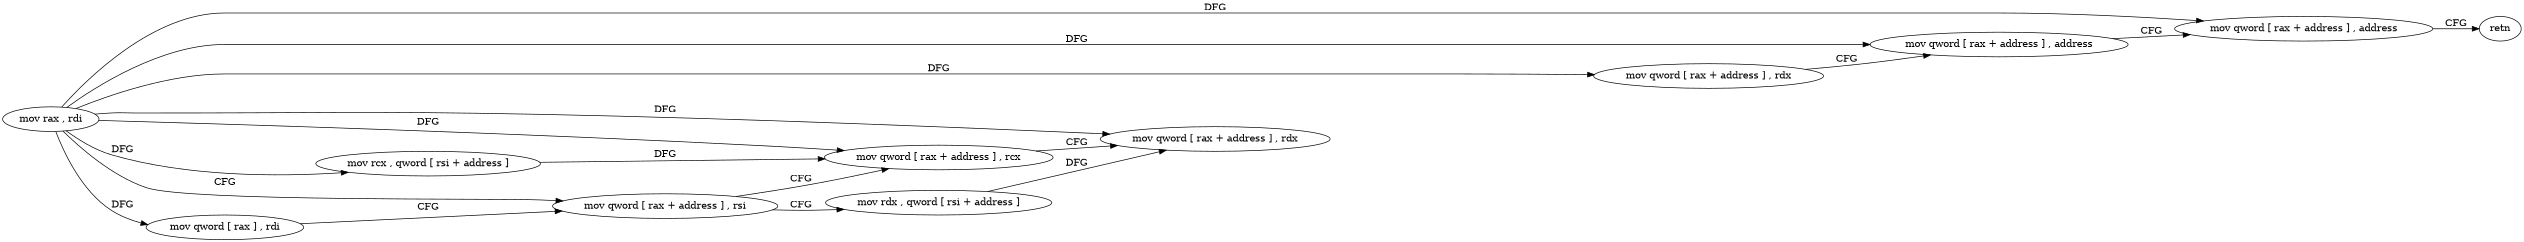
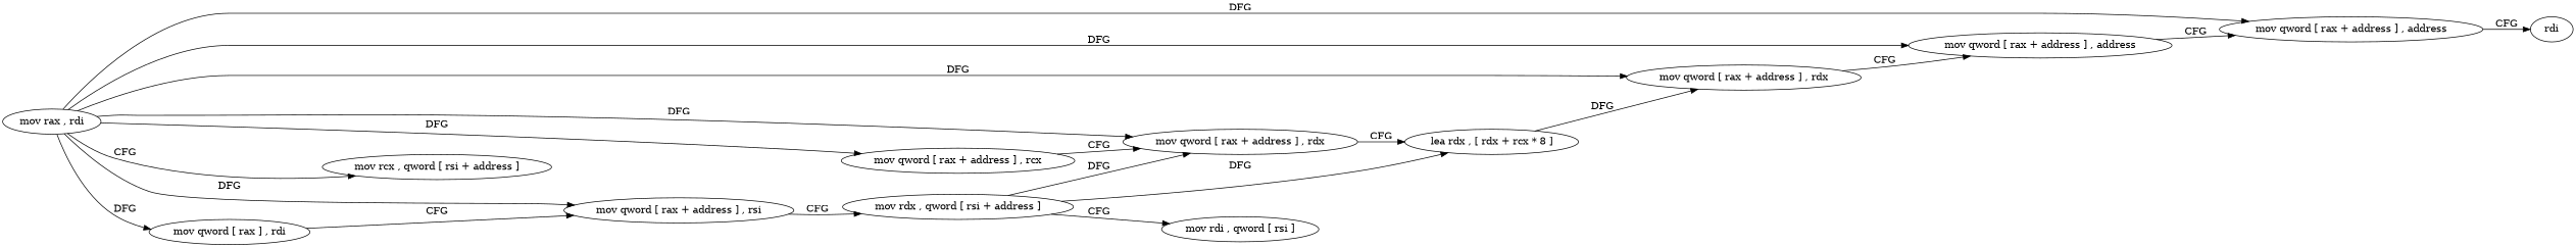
  digraph {
    rankdir=LR
    n1 [label="mov rax , rdi"]
    n2 [label="mov rcx , qword [ rsi + address ]"]
    n3 [label="mov qword [ rax ] , rdi"]
    n4 [label="mov qword [ rax + address ] , rsi"]
    n5 [label="mov qword [ rax + address ] , rcx"]
    n6 [label="mov qword [ rax + address ] , rdx"]
    n7 [label="mov qword [ rax + address ] , rdx"]
    n8 [label="mov qword [ rax + address ] , address"]
    n9 [label="mov qword [ rax + address ] , address"]
    n10 [label="mov rdx , qword [ rsi + address ]"]
-   n12 [label=retn]
-   n1 -> n2 [label=DFG]
+   n11 [label="lea rdx , [ rdx + rcx * 8 ]"]
+   n12 [label=rdi]
+   n13 [label="mov rdi , qword [ rsi ]"]
+   n1 -> n2 [label=CFG]
    n1 -> n3 [label=DFG]
-   n1 -> n4 [label=CFG]
+   n1 -> n4 [label=DFG]
    n1 -> n5 [label=DFG]
    n1 -> n6 [label=DFG]
    n1 -> n7 [label=DFG]
    n1 -> n8 [label=DFG]
    n1 -> n9 [label=DFG]
-   n2 -> n5 [label=DFG]
    n3 -> n4 [label=CFG]
-   n4 -> n5 [label=CFG]
    n4 -> n10 [label=CFG]
    n5 -> n6 [label=CFG]
+   n6 -> n11 [label=CFG]
    n7 -> n8 [label=CFG]
    n8 -> n9 [label=CFG]
    n9 -> n12 [label=CFG]
    n10 -> n6 [label=DFG]
+   n10 -> n11 [label=DFG]
+   n10 -> n13 [label=CFG]
+   n11 -> n7 [label=DFG]
  }
